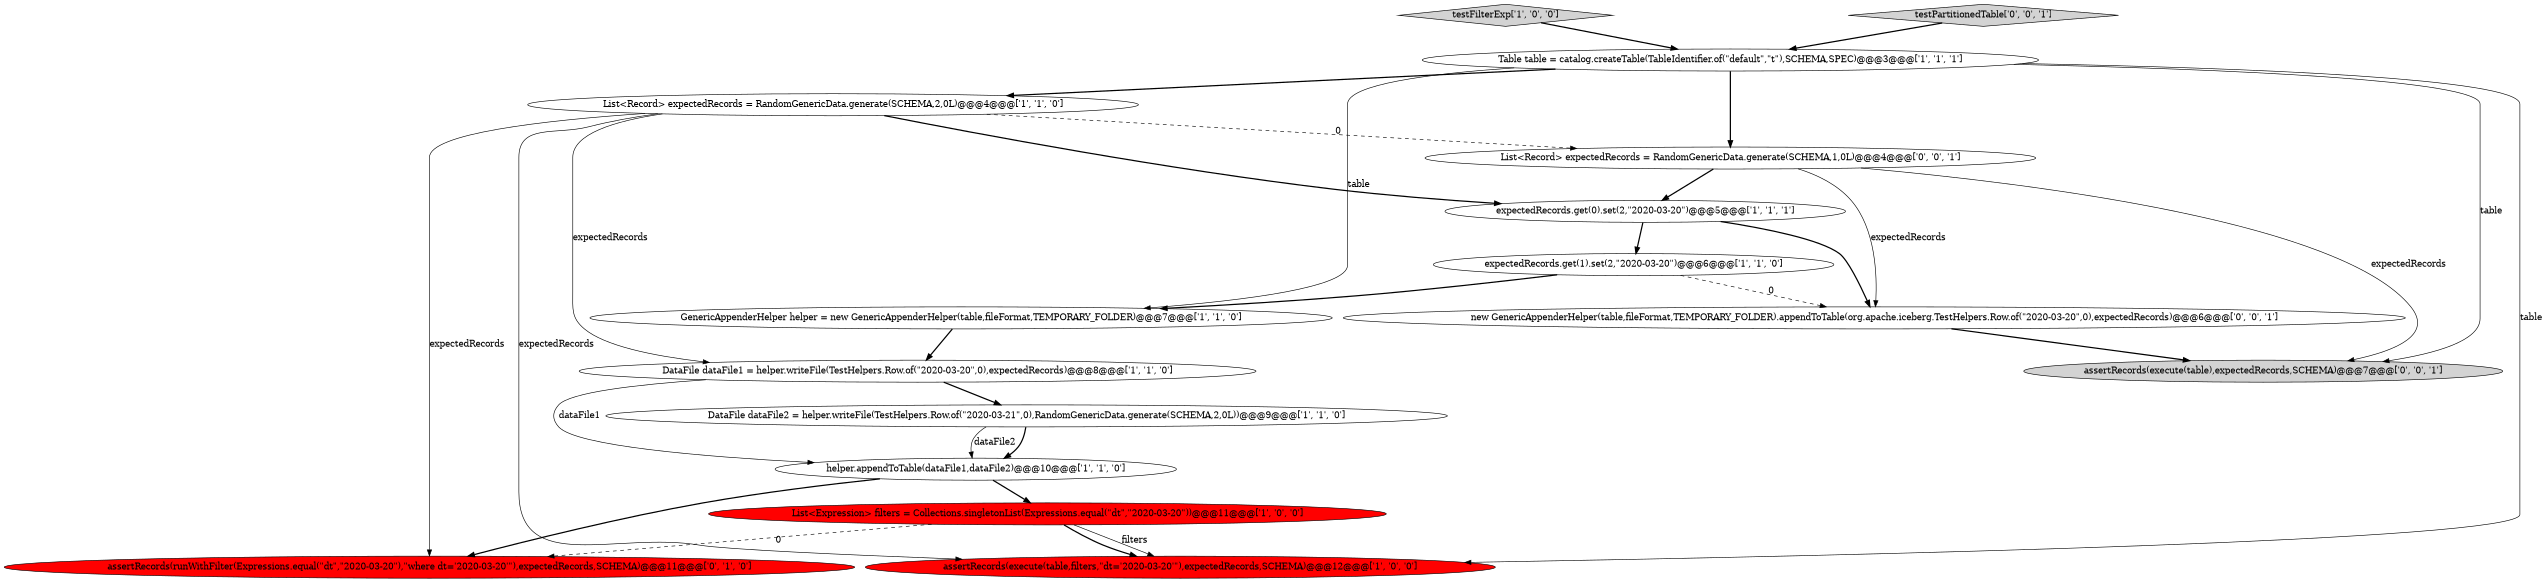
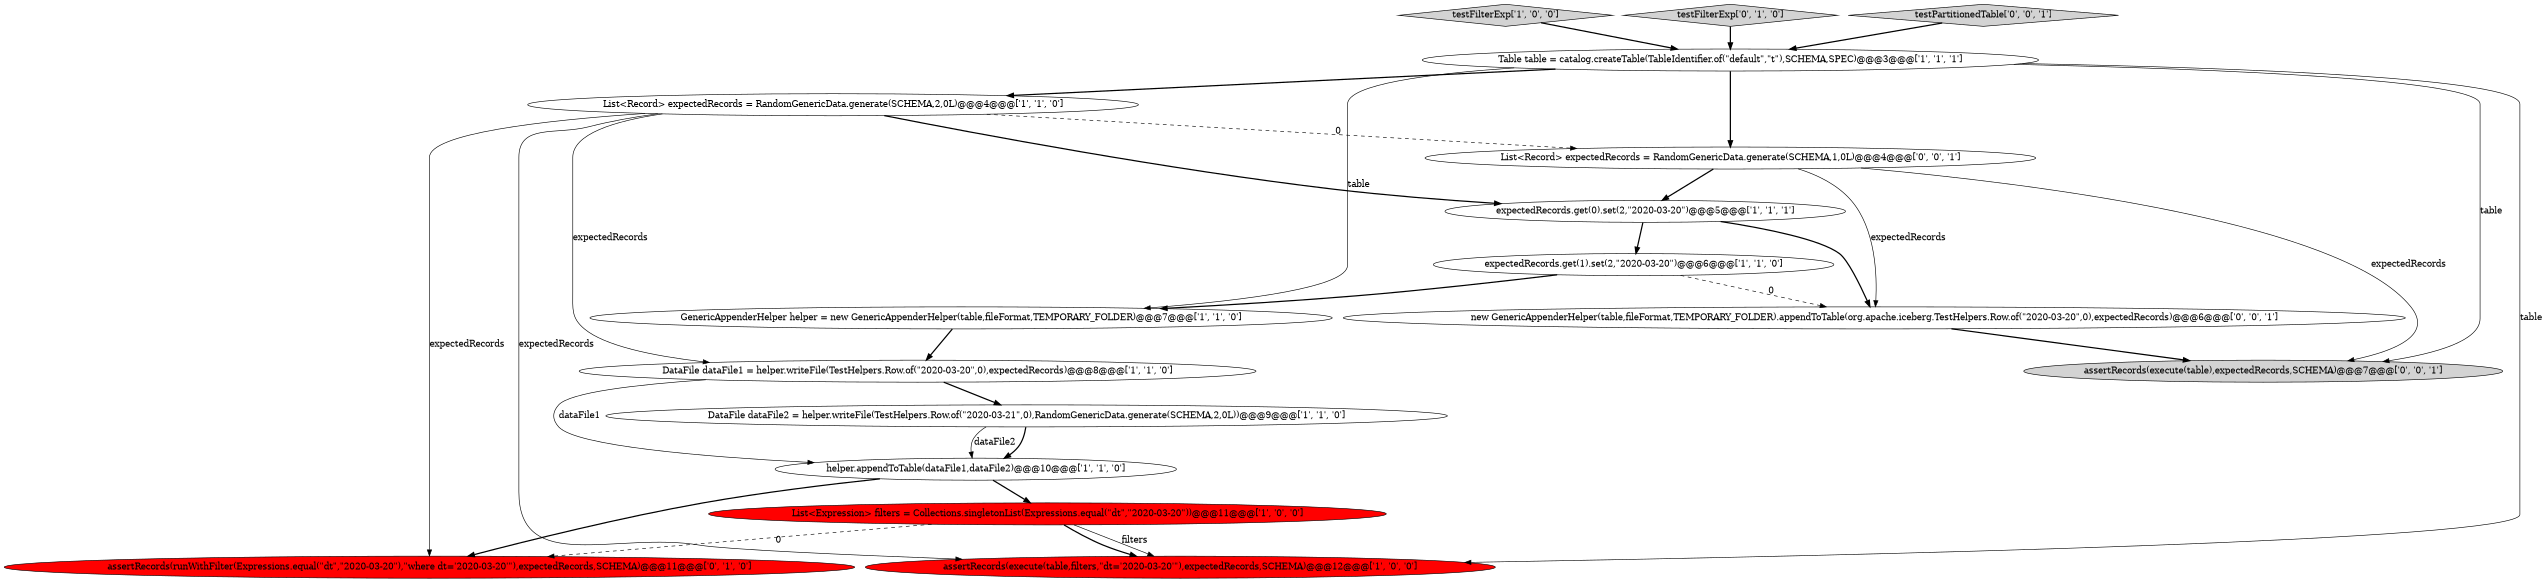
  digraph {
    fontname="DejaVu Serif"
    node [fillcolor=white shape=ellipse style=filled fontname="DejaVu Serif"]
    edge [style=bold fontname="DejaVu Serif"]
    n1 [label="GenericAppenderHelper helper = new GenericAppenderHelper(table,fileFormat,TEMPORARY_FOLDER)@@@7@@@['1', '1', '0']"]
    n2 [label="DataFile dataFile1 = helper.writeFile(TestHelpers.Row.of(\"2020-03-20\",0),expectedRecords)@@@8@@@['1', '1', '0']"]
    n3 [label="Table table = catalog.createTable(TableIdentifier.of(\"default\",\"t\"),SCHEMA,SPEC)@@@3@@@['1', '1', '1']"]
    n4 [fillcolor=red label="assertRecords(execute(table,filters,\"dt='2020-03-20'\"),expectedRecords,SCHEMA)@@@12@@@['1', '0', '0']"]
    n5 [label="List<Record> expectedRecords = RandomGenericData.generate(SCHEMA,2,0L)@@@4@@@['1', '1', '0']"]
    n6 [label="List<Record> expectedRecords = RandomGenericData.generate(SCHEMA,1,0L)@@@4@@@['0', '0', '1']"]
    n7 [fillcolor=lightgray label="assertRecords(execute(table),expectedRecords,SCHEMA)@@@7@@@['0', '0', '1']"]
    n8 [label="helper.appendToTable(dataFile1,dataFile2)@@@10@@@['1', '1', '0']"]
    n9 [fillcolor=red label="List<Expression> filters = Collections.singletonList(Expressions.equal(\"dt\",\"2020-03-20\"))@@@11@@@['1', '0', '0']"]
    n10 [fillcolor=red label="assertRecords(runWithFilter(Expressions.equal(\"dt\",\"2020-03-20\"),\"where dt='2020-03-20'\"),expectedRecords,SCHEMA)@@@11@@@['0', '1', '0']"]
    n11 [label="DataFile dataFile2 = helper.writeFile(TestHelpers.Row.of(\"2020-03-21\",0),RandomGenericData.generate(SCHEMA,2,0L))@@@9@@@['1', '1', '0']"]
    n12 [label="expectedRecords.get(0).set(2,\"2020-03-20\")@@@5@@@['1', '1', '1']"]
    n13 [label="expectedRecords.get(1).set(2,\"2020-03-20\")@@@6@@@['1', '1', '0']"]
    n14 [label="new GenericAppenderHelper(table,fileFormat,TEMPORARY_FOLDER).appendToTable(org.apache.iceberg.TestHelpers.Row.of(\"2020-03-20\",0),expectedRecords)@@@6@@@['0', '0', '1']"]
    n15 [fillcolor=lightgray label="testFilterExp['1', '0', '0']" shape=diamond]
+   n16 [fillcolor=lightgray label="testFilterExp['0', '1', '0']" shape=diamond]
    n17 [fillcolor=lightgray label="testPartitionedTable['0', '0', '1']" shape=diamond]
    n1 -> n2
    n2 -> n8 [label=dataFile1 style=solid]
    n2 -> n11
    n3 -> n1 [label=table style=solid]
    n3 -> n4 [label=table style=solid]
    n3 -> n5
    n3 -> n6
    n3 -> n7 [label=table style=solid]
    n5 -> n2 [label=expectedRecords style=solid]
    n5 -> n4 [label=expectedRecords style=solid]
    n5 -> n6 [label=0 style=dashed]
    n5 -> n10 [label=expectedRecords style=solid]
    n5 -> n12
    n6 -> n7 [label=expectedRecords style=solid]
    n6 -> n12
    n6 -> n14 [label=expectedRecords style=solid]
    n8 -> n9
    n8 -> n10
    n9 -> n4 [label=filters style=solid]
    n9 -> n4
    n9 -> n10 [label=0 style=dashed]
    n11 -> n8
    n11 -> n8 [label=dataFile2 style=solid]
    n12 -> n13
    n12 -> n14
    n13 -> n1
    n13 -> n14 [label=0 style=dashed]
    n14 -> n7
    n15 -> n3
+   n16 -> n3
    n17 -> n3
  }
